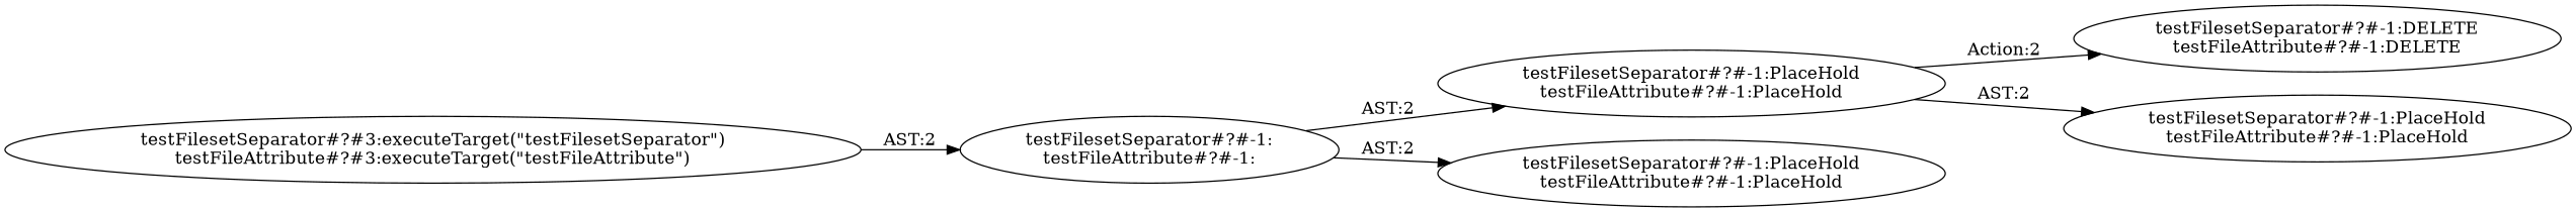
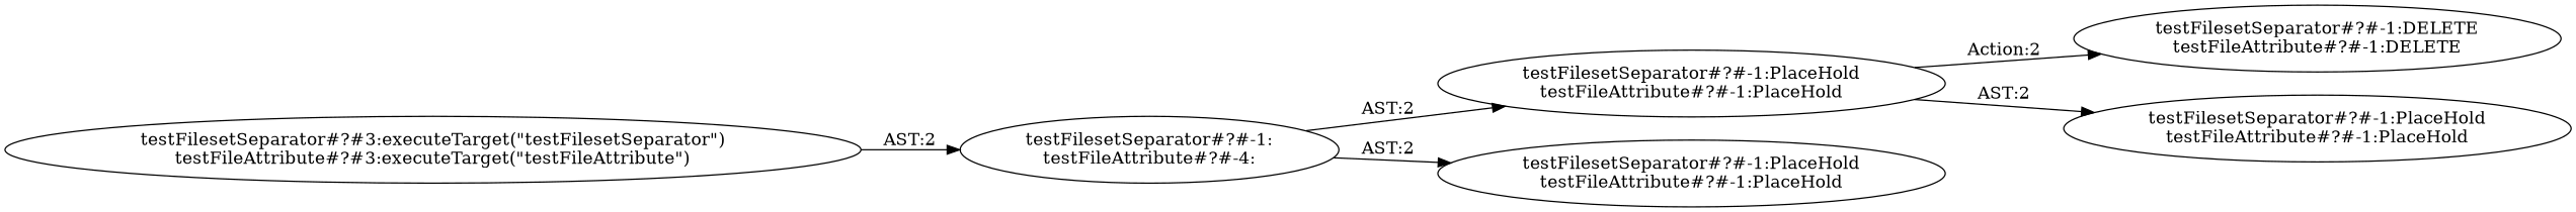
  digraph {
    rankdir=LR
    node [shape=ellipse]
    n1 [label="testFilesetSeparator#?#-1:DELETE\ntestFileAttribute#?#-1:DELETE"]
    n2 [label="testFilesetSeparator#?#-1:PlaceHold\ntestFileAttribute#?#-1:PlaceHold"]
    n3 [label="testFilesetSeparator#?#-1:PlaceHold\ntestFileAttribute#?#-1:PlaceHold"]
-   n4 [label="testFilesetSeparator#?#-1:\ntestFileAttribute#?#-1:"]
+   n4 [label="testFilesetSeparator#?#-1:\ntestFileAttribute#?#-4:"]
    n5 [label="testFilesetSeparator#?#-1:PlaceHold\ntestFileAttribute#?#-1:PlaceHold"]
    n6 [label="testFilesetSeparator#?#3:executeTarget(\"testFilesetSeparator\")\ntestFileAttribute#?#3:executeTarget(\"testFileAttribute\")"]
    n2 -> n1 [label="Action:2"]
    n2 -> n3 [label="AST:2"]
    n4 -> n2 [label="AST:2"]
    n4 -> n5 [label="AST:2"]
    n6 -> n4 [label="AST:2"]
  }
